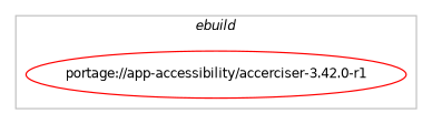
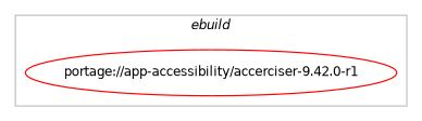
  digraph {
    compound=true
    concentrate=true
    fontname=Helvetica
    fontsize=10
    newrank=true
    rankdir=LR
    ranksep=1.5
-   n1 [color=red fontname=Helvetica fontsize=10 label="portage://app-accessibility/accerciser-3.42.0-r1" width=4]
+   n1 [color=red fontname=Helvetica fontsize=10 label="portage://app-accessibility/accerciser-9.42.0-r1" width=4]
    subgraph cluster_1 {
      color=gray
      label=<<i>ebuild</i>>
      n1
    }
    subgraph cluster_2 {
      color=gray
      label=<<i>dependencies</i>>
      subgraph cluster_3 {
        color=gray
        fillcolor="#eeeeee"
        label=<<i>compile</i>>
        style=filled
      }
      subgraph cluster_4 {
        color=gray
        fillcolor="#eeeeee"
        label=<<i>compile and run</i>>
        style=filled
      }
      subgraph cluster_5 {
        color=gray
        fillcolor="#eeeeee"
        label=<<i>run</i>>
        style=filled
      }
    }
    subgraph cluster_6 {
      color=gray
      label=<<i>candidates</i>>
      rank=same
    }
  }
